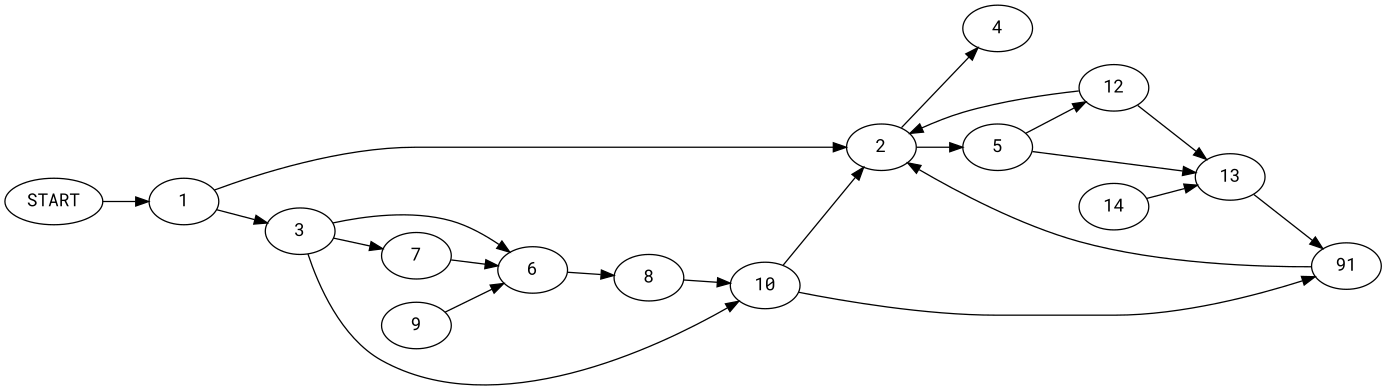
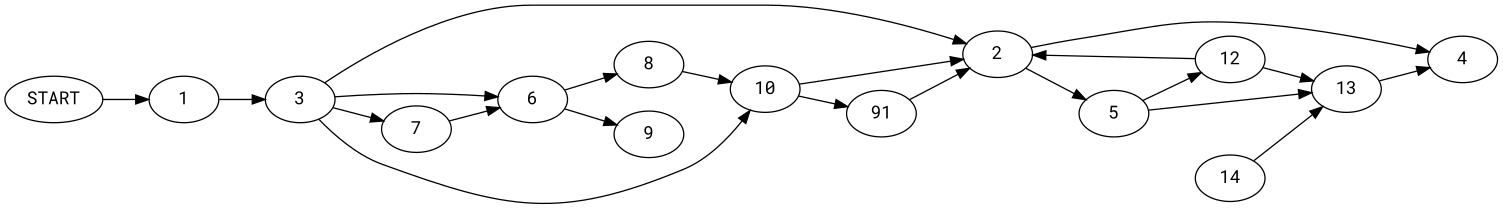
  digraph {
    fontname="Roboto Mono"
    rankdir=LR
    node [fontname="Roboto Mono"]
    edge [fontname="Roboto Mono"]
    n1 [label=START]
    1
    2
    3
    4
    5
    6
    7
    10
    12
    13
    8
    9
    n14 [label=91]
    14
    n1 -> 1
-   1 -> 2
+   3 -> 2
    1 -> 3
    2 -> 4
    2 -> 5
    3 -> 6
    3 -> 7
    3 -> 10
    5 -> 12
    5 -> 13
    6 -> 8
-   9 -> 6
+   6 -> 9
    7 -> 6
    10 -> 2
    10 -> n14
    12 -> 2
    12 -> 13
-   13 -> n14
+   13 -> 4
    8 -> 10
    n14 -> 2
    14 -> 13
  }
